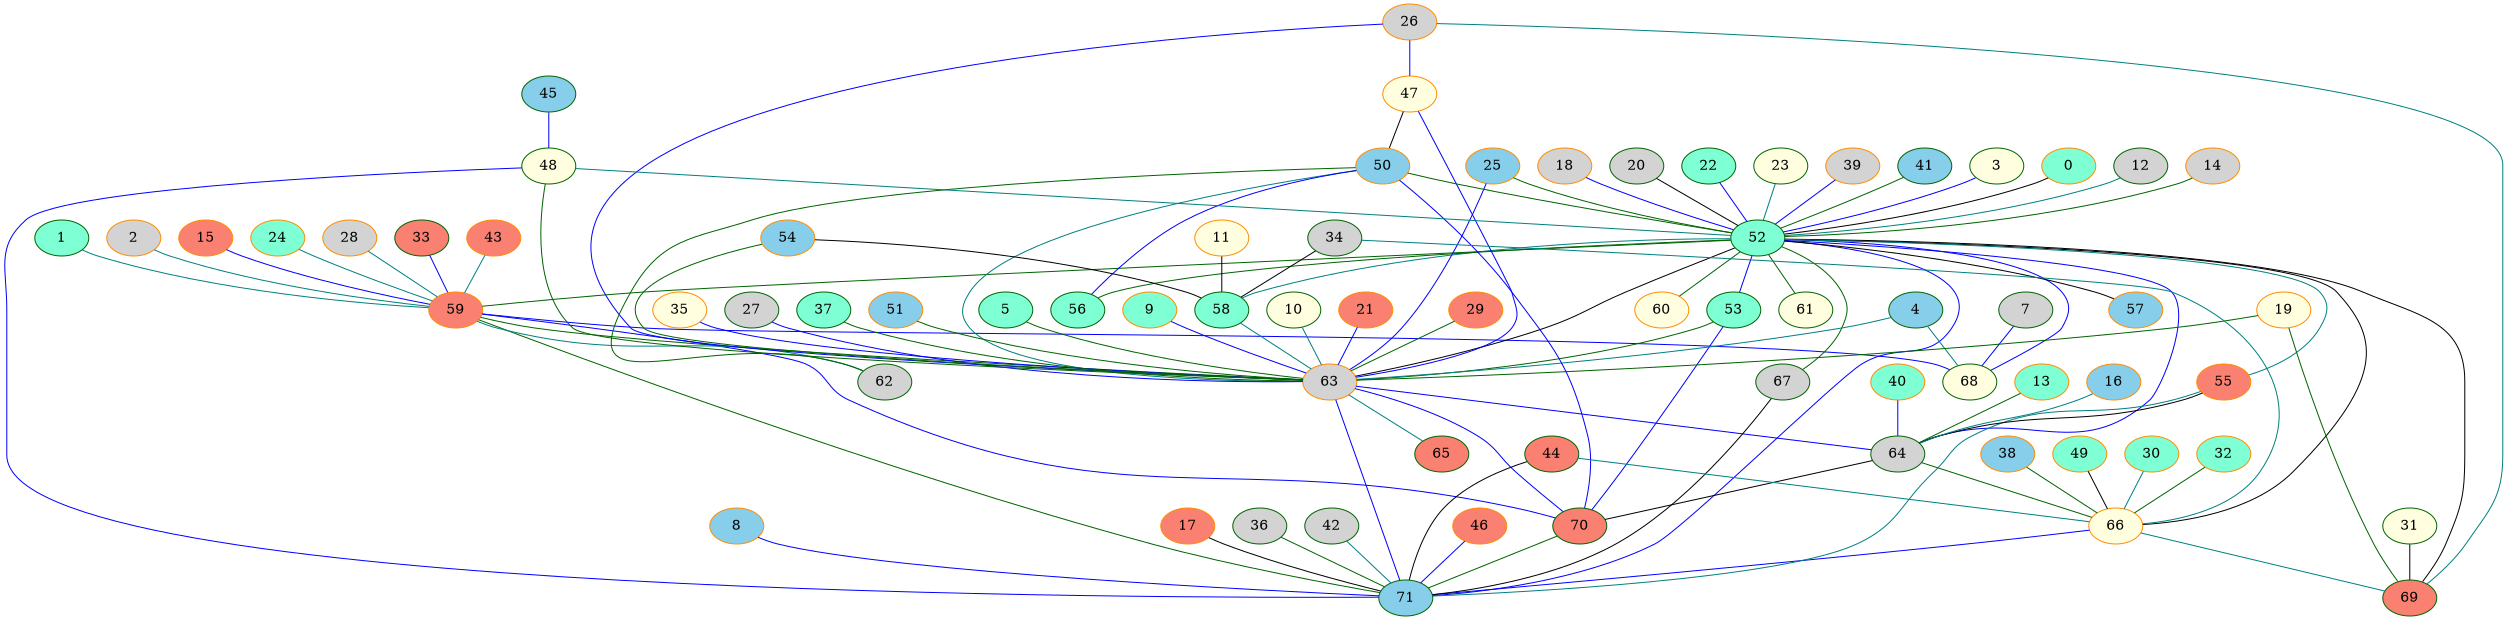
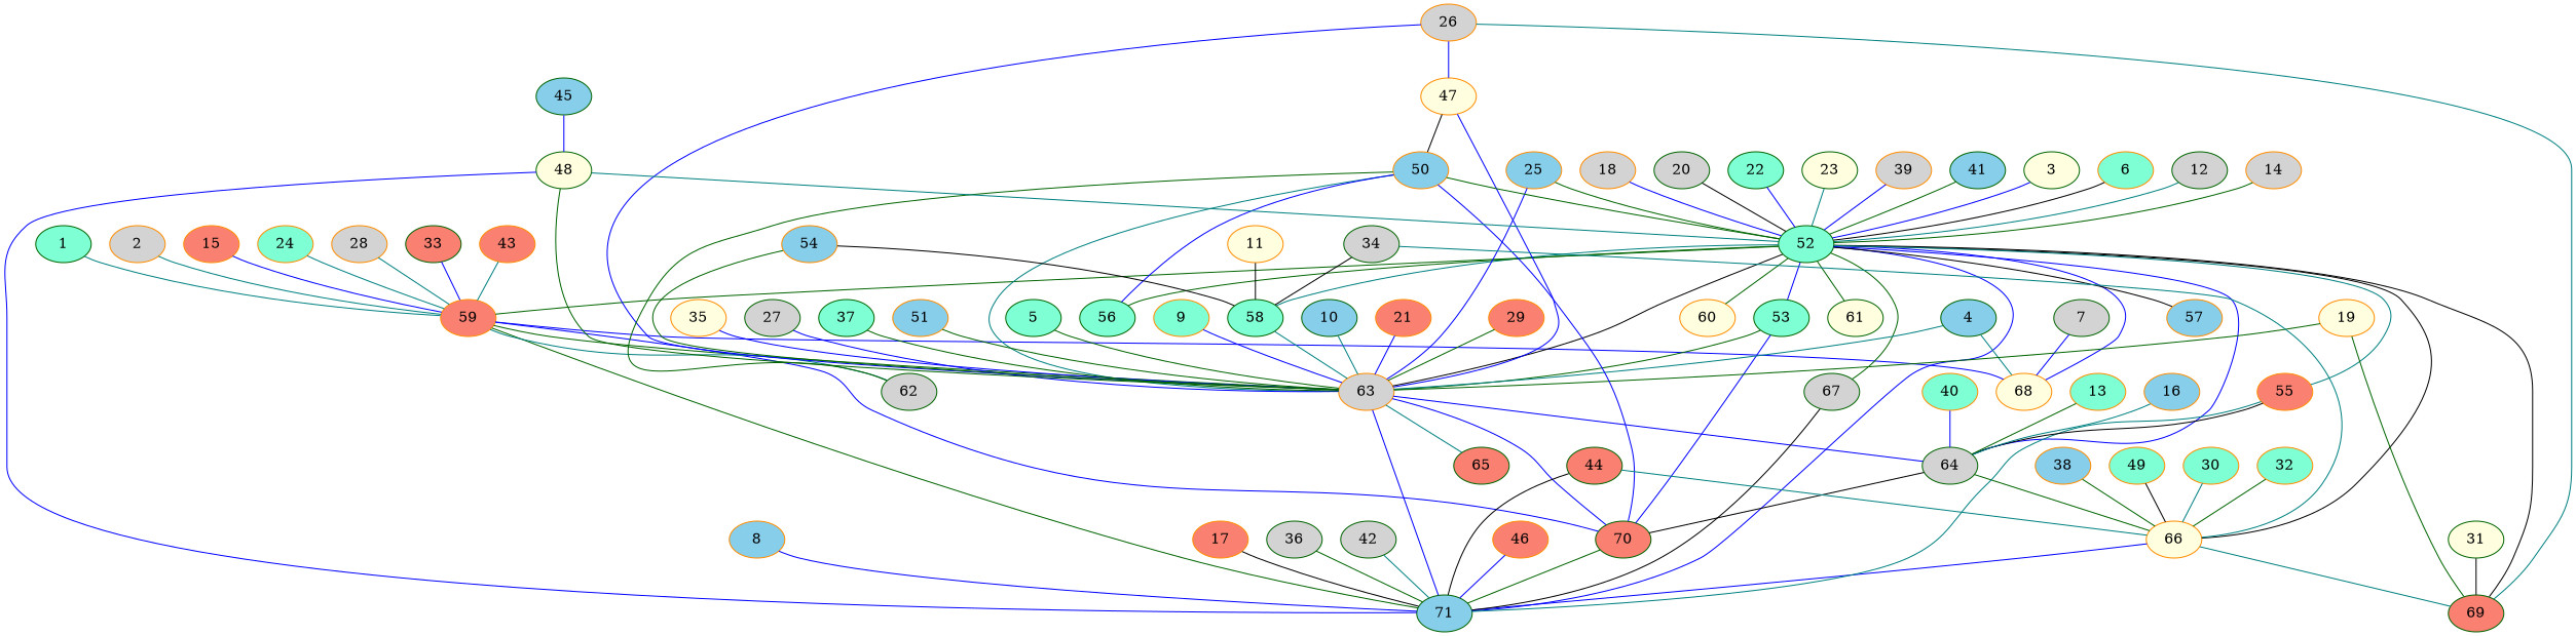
  graph {
    node [color=darkorange fillcolor=lightgrey style=filled]
    edge [color=blue weight=1.0]
    1 [color=darkgreen fillcolor=aquamarine]
    59 [fillcolor=salmon]
    63
-   68 [color=darkgreen fillcolor=lightyellow]
+   68 [fillcolor=lightyellow]
    71 [color=darkgreen fillcolor=skyblue]
    70 [color=darkgreen fillcolor=salmon]
    62 [color=darkgreen]
    2
    3 [color=darkgreen fillcolor=lightyellow]
    52 [color=darkgreen fillcolor=aquamarine]
    58 [color=darkgreen fillcolor=aquamarine]
    64 [color=darkgreen]
    69 [color=darkgreen fillcolor=salmon]
    66 [fillcolor=lightyellow]
    56 [color=darkgreen fillcolor=aquamarine]
    53 [color=darkgreen fillcolor=aquamarine]
    55 [fillcolor=salmon]
    57 [fillcolor=skyblue]
    60 [fillcolor=lightyellow]
    61 [color=darkgreen fillcolor=lightyellow]
    67 [color=darkgreen]
    4 [color=darkgreen fillcolor=skyblue]
    65 [color=darkgreen fillcolor=salmon]
    5 [color=darkgreen fillcolor=aquamarine]
-   6 [fillcolor=aquamarine label=0]
+   6 [fillcolor=aquamarine]
    7 [color=darkgreen]
    8 [fillcolor=skyblue]
    9 [fillcolor=aquamarine]
-   10 [color=darkgreen fillcolor=lightyellow]
+   10 [color=darkgreen fillcolor=skyblue]
    11 [fillcolor=lightyellow]
    12 [color=darkgreen]
    13 [fillcolor=aquamarine]
    14
    15 [fillcolor=salmon]
    16 [fillcolor=skyblue]
    17 [fillcolor=salmon]
    18
    19 [fillcolor=lightyellow]
    20 [color=darkgreen]
    21 [fillcolor=salmon]
    22 [color=darkgreen fillcolor=aquamarine]
    23 [color=darkgreen fillcolor=lightyellow]
    24 [fillcolor=aquamarine]
    25 [fillcolor=skyblue]
    26
    47 [fillcolor=lightyellow]
    50 [fillcolor=skyblue]
    27 [color=darkgreen]
    28
    29 [fillcolor=salmon]
    30 [fillcolor=aquamarine]
    31 [color=darkgreen fillcolor=lightyellow]
    32 [fillcolor=aquamarine]
    33 [color=darkgreen fillcolor=salmon]
    34 [color=darkgreen]
    35 [fillcolor=lightyellow]
    36 [color=darkgreen]
    37 [color=darkgreen fillcolor=aquamarine]
    38 [fillcolor=skyblue]
    39
    40 [fillcolor=aquamarine]
    41 [color=darkgreen fillcolor=skyblue]
    42 [color=darkgreen]
    43 [fillcolor=salmon]
    44 [color=darkgreen fillcolor=salmon]
    45 [color=darkgreen fillcolor=skyblue]
    48 [color=darkgreen fillcolor=lightyellow]
    46 [fillcolor=salmon]
    49 [fillcolor=aquamarine]
    51 [fillcolor=skyblue]
    54 [fillcolor=skyblue]
    1 -- 59 [color=teal]
    59 -- 63 [color=darkgreen]
    59 -- 68
    59 -- 71 [color=darkgreen]
    59 -- 70
    59 -- 62 [color=teal]
    63 -- 71
    63 -- 70
    63 -- 64
    63 -- 65 [color=teal]
    70 -- 71 [color=darkgreen]
    2 -- 59 [color=teal]
    3 -- 52
    52 -- 59 [color=darkgreen]
    52 -- 63 [color=black weight=2.0]
    52 -- 68
    52 -- 71 [weight=2.0]
    52 -- 58 [color=teal]
    52 -- 64
    52 -- 69 [color=black]
    52 -- 66 [color=black]
    52 -- 56 [color=darkgreen weight=2.0]
    52 -- 53 [weight=2.0]
    52 -- 55 [color=teal]
    52 -- 57 [color=black]
    52 -- 60 [color=darkgreen weight=2.0]
    52 -- 61 [color=darkgreen]
    52 -- 67 [color=darkgreen]
    58 -- 63 [color=teal]
    64 -- 70 [color=black]
    64 -- 66 [color=darkgreen]
    66 -- 71
    66 -- 69 [color=teal]
    53 -- 63 [color=darkgreen]
    53 -- 70
    55 -- 71 [color=teal]
    55 -- 64 [color=black]
    67 -- 71 [color=black]
    4 -- 63 [color=teal]
    4 -- 68 [color=teal]
    5 -- 63 [color=darkgreen]
    6 -- 52 [color=black]
    7 -- 68
    8 -- 71 [weight=2.0]
    9 -- 63
    10 -- 63 [color=teal]
    11 -- 58 [color=black]
    12 -- 52 [color=teal]
    13 -- 64 [color=darkgreen]
    14 -- 52 [color=darkgreen]
    15 -- 59
    16 -- 64 [color=teal]
    17 -- 71 [color=black]
    18 -- 52
    19 -- 63 [color=darkgreen]
    19 -- 69 [color=darkgreen]
    20 -- 52 [color=black]
    21 -- 63
    22 -- 52
    23 -- 52 [color=teal]
    24 -- 59 [color=teal]
    25 -- 63
    25 -- 52 [color=darkgreen]
    26 -- 63
    26 -- 69 [color=teal]
    26 -- 47
    47 -- 63
    47 -- 50 [color=black]
    50 -- 63 [color=teal]
    50 -- 70
    50 -- 62 [color=darkgreen]
    50 -- 52 [color=darkgreen weight=2.0]
    50 -- 56
    27 -- 63
    28 -- 59 [color=teal]
    29 -- 63 [color=darkgreen]
    30 -- 66 [color=teal]
    31 -- 69 [color=black]
    32 -- 66 [color=darkgreen]
    33 -- 59
    34 -- 58 [color=black]
    34 -- 66 [color=teal]
    35 -- 63
    36 -- 71 [color=darkgreen]
    37 -- 63 [color=darkgreen]
    38 -- 66 [color=darkgreen]
    39 -- 52
    40 -- 64
    41 -- 52 [color=darkgreen]
    42 -- 71 [color=teal]
    43 -- 59 [color=teal]
    44 -- 71 [color=black]
    44 -- 66 [color=teal]
    45 -- 48
    48 -- 63 [color=darkgreen]
    48 -- 71
    48 -- 52 [color=teal]
    46 -- 71
    49 -- 66 [color=black]
    51 -- 63 [color=darkgreen]
    54 -- 63 [color=darkgreen]
    54 -- 58 [color=black]
  }
